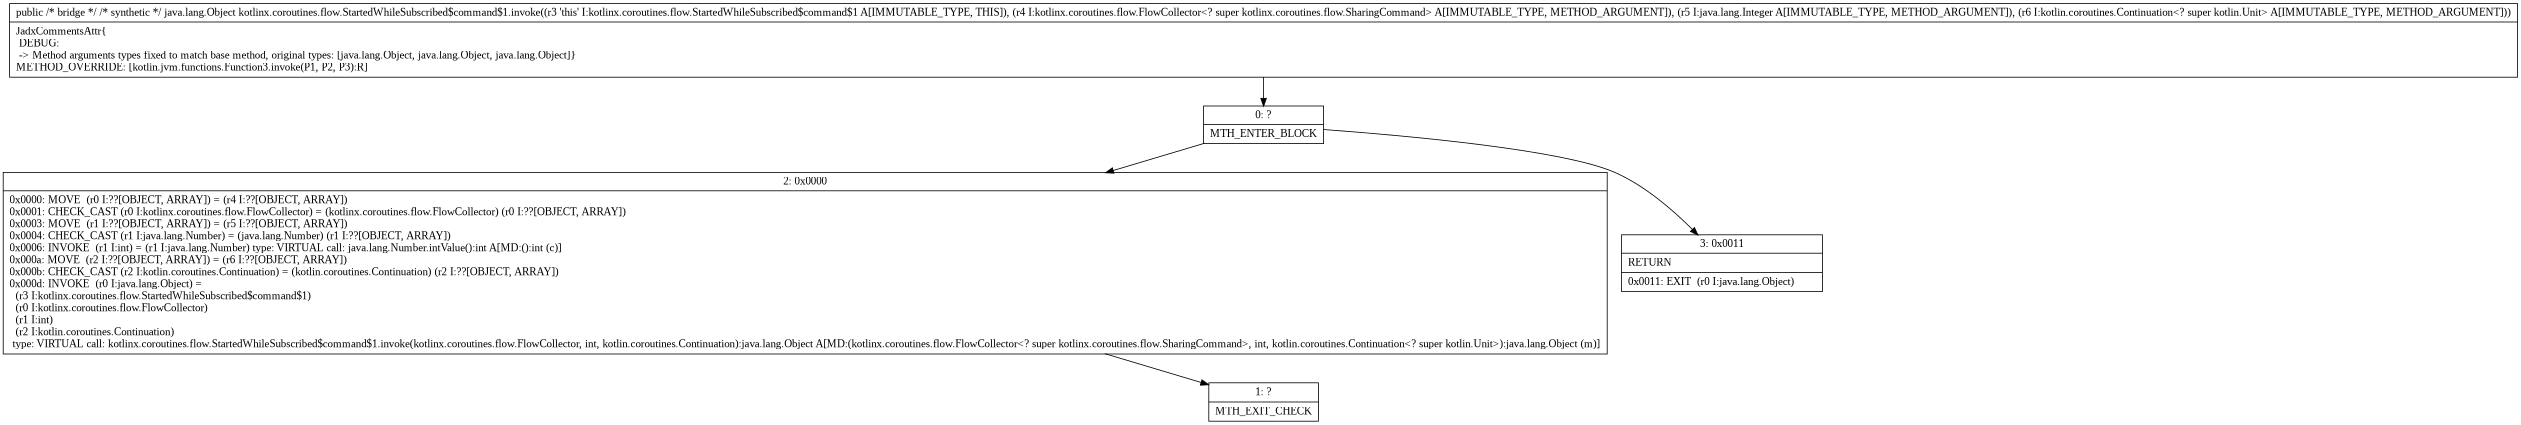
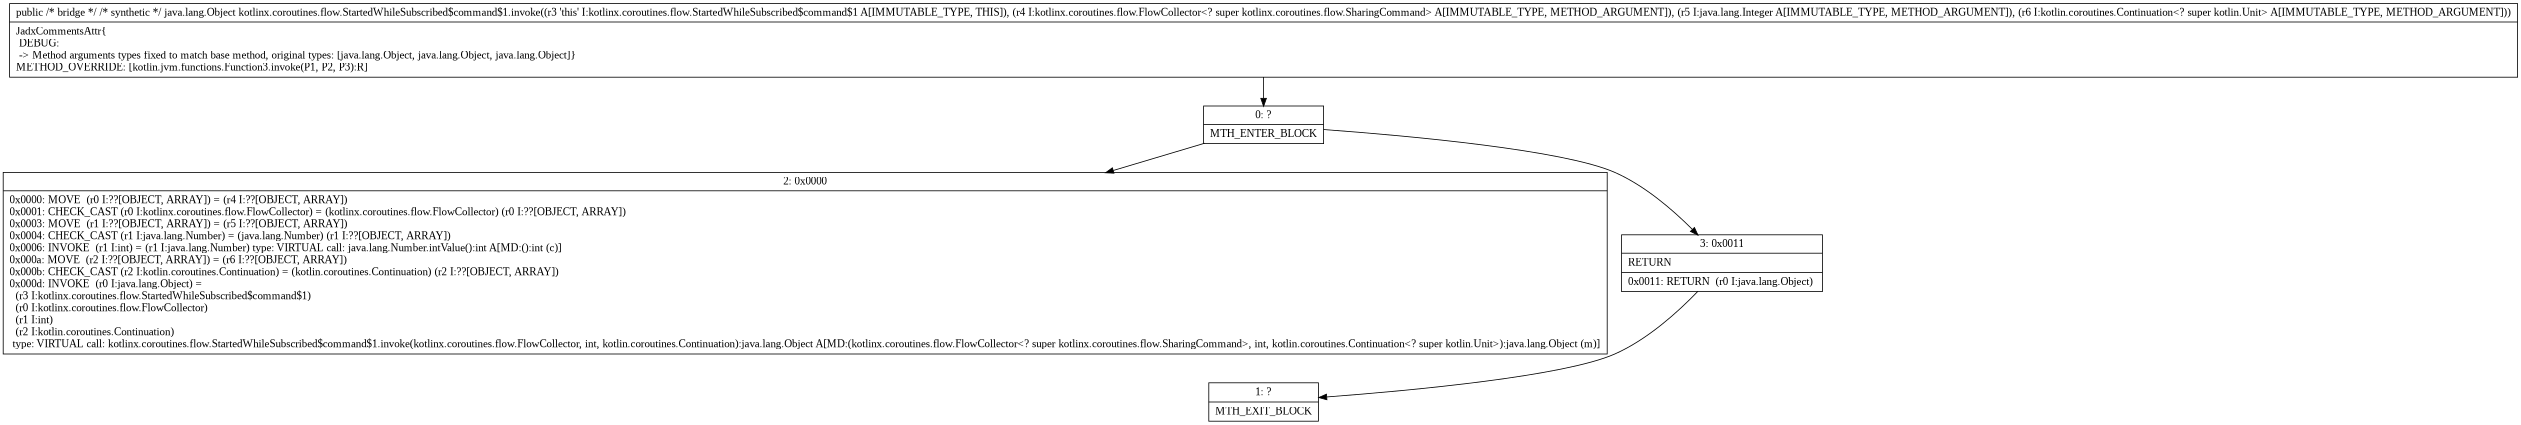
  digraph {
    fontname="Liberation Serif"
    node [fontname="Liberation Serif" shape=record]
    edge [fontname="Liberation Serif"]
    n1 [label="{0\:\ ?|MTH_ENTER_BLOCK\l}"]
    n2 [label="{2\:\ 0x0000|0x0000: MOVE  (r0 I:??[OBJECT, ARRAY]) = (r4 I:??[OBJECT, ARRAY]) \l0x0001: CHECK_CAST (r0 I:kotlinx.coroutines.flow.FlowCollector) = (kotlinx.coroutines.flow.FlowCollector) (r0 I:??[OBJECT, ARRAY]) \l0x0003: MOVE  (r1 I:??[OBJECT, ARRAY]) = (r5 I:??[OBJECT, ARRAY]) \l0x0004: CHECK_CAST (r1 I:java.lang.Number) = (java.lang.Number) (r1 I:??[OBJECT, ARRAY]) \l0x0006: INVOKE  (r1 I:int) = (r1 I:java.lang.Number) type: VIRTUAL call: java.lang.Number.intValue():int A[MD:():int (c)]\l0x000a: MOVE  (r2 I:??[OBJECT, ARRAY]) = (r6 I:??[OBJECT, ARRAY]) \l0x000b: CHECK_CAST (r2 I:kotlin.coroutines.Continuation) = (kotlin.coroutines.Continuation) (r2 I:??[OBJECT, ARRAY]) \l0x000d: INVOKE  (r0 I:java.lang.Object) = \l  (r3 I:kotlinx.coroutines.flow.StartedWhileSubscribed$command$1)\l  (r0 I:kotlinx.coroutines.flow.FlowCollector)\l  (r1 I:int)\l  (r2 I:kotlin.coroutines.Continuation)\l type: VIRTUAL call: kotlinx.coroutines.flow.StartedWhileSubscribed$command$1.invoke(kotlinx.coroutines.flow.FlowCollector, int, kotlin.coroutines.Continuation):java.lang.Object A[MD:(kotlinx.coroutines.flow.FlowCollector\<? super kotlinx.coroutines.flow.SharingCommand\>, int, kotlin.coroutines.Continuation\<? super kotlin.Unit\>):java.lang.Object (m)]\l}"]
-   n3 [label="{3\:\ 0x0011|RETURN\l|0x0011: EXIT  (r0 I:java.lang.Object) \l}"]
-   n4 [label="{1\:\ ?|MTH_EXIT_CHECK\l}"]
+   n3 [label="{3\:\ 0x0011|RETURN\l|0x0011: RETURN  (r0 I:java.lang.Object) \l}"]
+   n4 [label="{1\:\ ?|MTH_EXIT_BLOCK\l}"]
    n5 [label="{public \/* bridge *\/ \/* synthetic *\/ java.lang.Object kotlinx.coroutines.flow.StartedWhileSubscribed$command$1.invoke((r3 'this' I:kotlinx.coroutines.flow.StartedWhileSubscribed$command$1 A[IMMUTABLE_TYPE, THIS]), (r4 I:kotlinx.coroutines.flow.FlowCollector\<? super kotlinx.coroutines.flow.SharingCommand\> A[IMMUTABLE_TYPE, METHOD_ARGUMENT]), (r5 I:java.lang.Integer A[IMMUTABLE_TYPE, METHOD_ARGUMENT]), (r6 I:kotlin.coroutines.Continuation\<? super kotlin.Unit\> A[IMMUTABLE_TYPE, METHOD_ARGUMENT]))  | JadxCommentsAttr\{\l DEBUG: \l \-\> Method arguments types fixed to match base method, original types: [java.lang.Object, java.lang.Object, java.lang.Object]\}\lMETHOD_OVERRIDE: [kotlin.jvm.functions.Function3.invoke(P1, P2, P3):R]\l}"]
    n1 -> n2
    n1 -> n3
-   n2 -> n4
+   n3 -> n4
    n5 -> n1
  }
